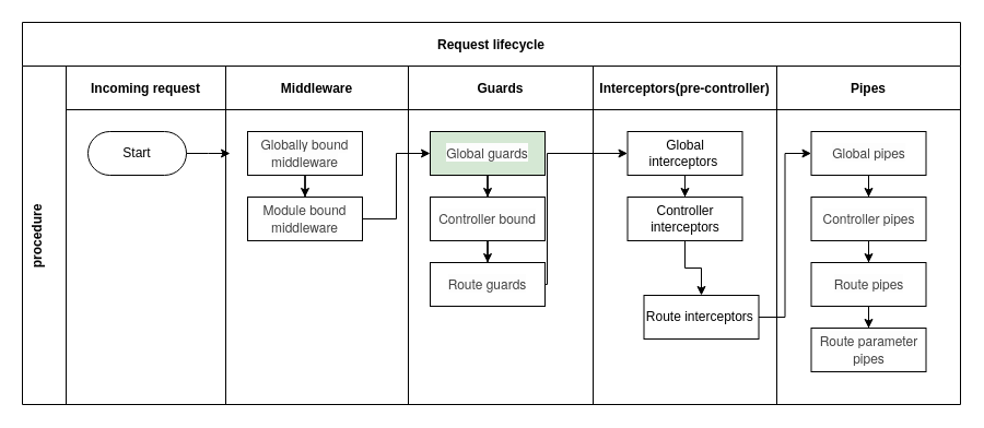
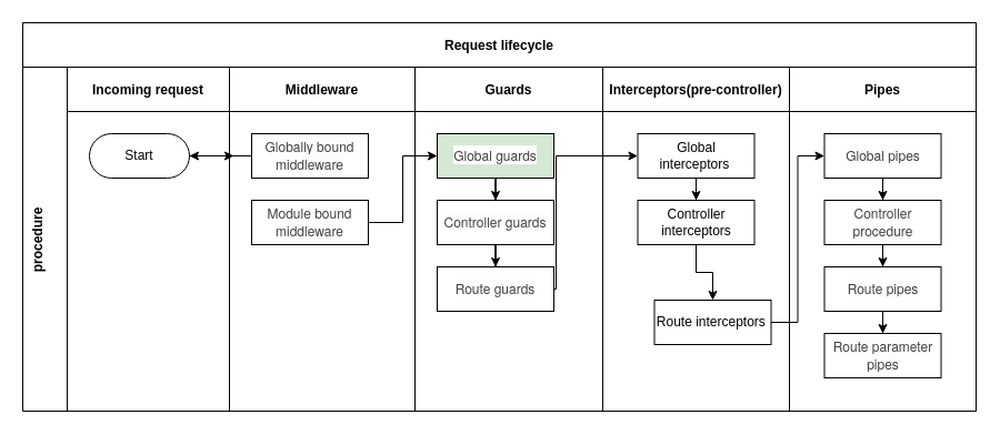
  <mxCell id="0" />
  <mxCell id="1" parent="0" />
  <mxCell id="2" value="Request lifecycle" style="shape=table;childLayout=tableLayout;startSize=40;collapsible=0;recursiveResize=0;expand=0;fillColor=none;fontStyle=1" parent="1" vertex="1"><mxGeometry x="20" y="20" width="858" height="350" as="geometry" /></mxCell>
  <mxCell id="3" value="procedure&#10;" style="shape=tableRow;horizontal=0;swimlaneHead=0;swimlaneBody=0;top=0;left=0;bottom=0;right=0;fillColor=none;points=[[0,0.5],[1,0.5]];portConstraint=eastwest;startSize=40;collapsible=0;recursiveResize=0;expand=0;fontStyle=1;" parent="2" vertex="1"><mxGeometry y="40" width="858" height="310" as="geometry" /></mxCell>
  <mxCell id="4" value="Incoming request" style="swimlane;swimlaneHead=0;swimlaneBody=0;connectable=0;fillColor=none;startSize=40;collapsible=0;recursiveResize=0;expand=0;fontStyle=1;" parent="3" vertex="1"><mxGeometry x="40" width="146" height="310" as="geometry"><mxRectangle width="146" height="310" as="alternateBounds" /></mxGeometry></mxCell>
  <mxCell id="5" value="Start" style="rounded=1;whiteSpace=wrap;html=1;arcSize=50;" parent="4" vertex="1"><mxGeometry x="20" y="60" width="90" height="40" as="geometry" /></mxCell>
  <mxCell id="6" value="Middleware" style="swimlane;swimlaneHead=0;swimlaneBody=0;connectable=0;fillColor=none;startSize=40;collapsible=0;recursiveResize=0;expand=0;fontStyle=1;" parent="3" vertex="1"><mxGeometry x="186" width="167" height="310" as="geometry"><mxRectangle width="167" height="310" as="alternateBounds" /></mxGeometry></mxCell>
- <mxCell id="7" value="" style="edgeStyle=orthogonalEdgeStyle;rounded=0;orthogonalLoop=1;jettySize=auto;html=1;fontSize=12;" edge="1" parent="6" source="8" target="9"><mxGeometry relative="1" as="geometry" /></mxCell>
+ <mxCell id="7" value="" style="edgeStyle=orthogonalEdgeStyle;rounded=0;orthogonalLoop=1;jettySize=auto;html=1;fontSize=12;" edge="1" parent="6" source="8" target="5"><mxGeometry relative="1" as="geometry" /></mxCell>
  <mxCell id="8" value="&lt;span style=&quot;color: rgb(64, 64, 64); font-family: &amp;quot;Source Sans Pro&amp;quot;, &amp;quot;Helvetica Neue&amp;quot;, sans-serif; font-style: normal; font-variant-ligatures: normal; font-variant-caps: normal; font-weight: 400; letter-spacing: normal; orphans: 2; text-align: left; text-indent: 0px; text-transform: none; widows: 2; word-spacing: 0px; -webkit-text-stroke-width: 0px; background-color: rgb(253, 253, 253); text-decoration-thickness: initial; text-decoration-style: initial; text-decoration-color: initial; float: none; display: inline !important;&quot;&gt;&lt;font style=&quot;font-size: 12px;&quot;&gt;Globally bound middleware&lt;/font&gt;&lt;/span&gt;" style="rounded=0;whiteSpace=wrap;html=1;" vertex="1" parent="6"><mxGeometry x="20" y="60" width="105" height="40" as="geometry" /></mxCell>
  <mxCell id="9" value="&lt;span style=&quot;color: rgb(64, 64, 64); font-family: &amp;quot;Source Sans Pro&amp;quot;, &amp;quot;Helvetica Neue&amp;quot;, sans-serif; font-style: normal; font-variant-ligatures: normal; font-variant-caps: normal; font-weight: 400; letter-spacing: normal; orphans: 2; text-align: left; text-indent: 0px; text-transform: none; widows: 2; word-spacing: 0px; -webkit-text-stroke-width: 0px; background-color: rgb(253, 253, 253); text-decoration-thickness: initial; text-decoration-style: initial; text-decoration-color: initial; float: none; display: inline !important;&quot;&gt;&lt;font style=&quot;font-size: 12px;&quot;&gt;Module bound middleware&lt;/font&gt;&lt;/span&gt;" style="rounded=0;whiteSpace=wrap;html=1;" vertex="1" parent="6"><mxGeometry x="20" y="120" width="105" height="40" as="geometry" /></mxCell>
  <mxCell id="10" value="Guards" style="swimlane;swimlaneHead=0;swimlaneBody=0;connectable=0;fillColor=none;startSize=40;collapsible=0;recursiveResize=0;expand=0;fontStyle=1;" parent="3" vertex="1"><mxGeometry x="353" width="169" height="310" as="geometry"><mxRectangle width="169" height="310" as="alternateBounds" /></mxGeometry></mxCell>
  <mxCell id="11" style="edgeStyle=orthogonalEdgeStyle;rounded=0;orthogonalLoop=1;jettySize=auto;html=1;entryX=0.5;entryY=0;entryDx=0;entryDy=0;fontSize=12;" edge="1" parent="10" source="12" target="14"><mxGeometry relative="1" as="geometry" /></mxCell>
  <mxCell id="12" value="&lt;span style=&quot;color: rgb(64, 64, 64); font-family: &amp;quot;Source Sans Pro&amp;quot;, &amp;quot;Helvetica Neue&amp;quot;, sans-serif; font-style: normal; font-variant-ligatures: normal; font-variant-caps: normal; font-weight: 400; letter-spacing: normal; orphans: 2; text-align: left; text-indent: 0px; text-transform: none; widows: 2; word-spacing: 0px; -webkit-text-stroke-width: 0px; background-color: rgb(253, 253, 253); text-decoration-thickness: initial; text-decoration-style: initial; text-decoration-color: initial; float: none; display: inline !important;&quot;&gt;&lt;font style=&quot;font-size: 12px;&quot;&gt;Global guards&lt;/font&gt;&lt;/span&gt;" style="rounded=0;whiteSpace=wrap;html=1;fillColor=#d5e8d4;" vertex="1" parent="10"><mxGeometry x="20" y="60" width="105" height="40" as="geometry" /></mxCell>
  <mxCell id="13" value="" style="edgeStyle=orthogonalEdgeStyle;rounded=0;orthogonalLoop=1;jettySize=auto;html=1;fontSize=12;" edge="1" parent="10" source="14" target="15"><mxGeometry relative="1" as="geometry" /></mxCell>
- <mxCell id="14" value="&lt;span style=&quot;color: rgb(64, 64, 64); font-family: &amp;quot;Source Sans Pro&amp;quot;, &amp;quot;Helvetica Neue&amp;quot;, sans-serif; font-style: normal; font-variant-ligatures: normal; font-variant-caps: normal; font-weight: 400; letter-spacing: normal; orphans: 2; text-align: left; text-indent: 0px; text-transform: none; widows: 2; word-spacing: 0px; -webkit-text-stroke-width: 0px; background-color: rgb(253, 253, 253); text-decoration-thickness: initial; text-decoration-style: initial; text-decoration-color: initial; float: none; display: inline !important;&quot;&gt;&lt;font style=&quot;font-size: 12px;&quot;&gt;Controller bound&lt;/font&gt;&lt;/span&gt;" style="rounded=0;whiteSpace=wrap;html=1;fontSize=12;" vertex="1" parent="10"><mxGeometry x="20" y="120" width="105" height="40" as="geometry" /></mxCell>
+ <mxCell id="14" value="&lt;span style=&quot;color: rgb(64, 64, 64); font-family: &amp;quot;Source Sans Pro&amp;quot;, &amp;quot;Helvetica Neue&amp;quot;, sans-serif; font-style: normal; font-variant-ligatures: normal; font-variant-caps: normal; font-weight: 400; letter-spacing: normal; orphans: 2; text-align: left; text-indent: 0px; text-transform: none; widows: 2; word-spacing: 0px; -webkit-text-stroke-width: 0px; background-color: rgb(253, 253, 253); text-decoration-thickness: initial; text-decoration-style: initial; text-decoration-color: initial; float: none; display: inline !important;&quot;&gt;&lt;font style=&quot;font-size: 12px;&quot;&gt;Controller guards&lt;/font&gt;&lt;/span&gt;" style="rounded=0;whiteSpace=wrap;html=1;fontSize=12;" vertex="1" parent="10"><mxGeometry x="20" y="120" width="105" height="40" as="geometry" /></mxCell>
  <mxCell id="15" value="&lt;span style=&quot;color: rgb(64, 64, 64); font-family: &amp;quot;Source Sans Pro&amp;quot;, &amp;quot;Helvetica Neue&amp;quot;, sans-serif; font-style: normal; font-variant-ligatures: normal; font-variant-caps: normal; font-weight: 400; letter-spacing: normal; orphans: 2; text-align: left; text-indent: 0px; text-transform: none; widows: 2; word-spacing: 0px; -webkit-text-stroke-width: 0px; background-color: rgb(253, 253, 253); text-decoration-thickness: initial; text-decoration-style: initial; text-decoration-color: initial; float: none; display: inline !important;&quot;&gt;&lt;font style=&quot;font-size: 12px;&quot;&gt;Route guards&lt;/font&gt;&lt;/span&gt;" style="rounded=0;whiteSpace=wrap;html=1;fontSize=12;" vertex="1" parent="10"><mxGeometry x="20" y="180" width="105" height="40" as="geometry" /></mxCell>
  <mxCell id="16" value="Interceptors(pre-controller)" style="swimlane;swimlaneHead=0;swimlaneBody=0;connectable=0;fillColor=none;startSize=40;collapsible=0;recursiveResize=0;expand=0;fontStyle=1;" vertex="1" parent="3"><mxGeometry x="522" width="168" height="310" as="geometry"><mxRectangle width="168" height="310" as="alternateBounds" /></mxGeometry></mxCell>
  <mxCell id="17" value="" style="edgeStyle=orthogonalEdgeStyle;rounded=0;orthogonalLoop=1;jettySize=auto;html=1;fontSize=12;" edge="1" parent="16" source="18" target="20"><mxGeometry relative="1" as="geometry" /></mxCell>
  <mxCell id="18" value="Global interceptors&amp;nbsp;" style="rounded=0;whiteSpace=wrap;html=1;fontSize=12;" vertex="1" parent="16"><mxGeometry x="31.5" y="60" width="105" height="40" as="geometry" /></mxCell>
  <mxCell id="19" value="" style="edgeStyle=orthogonalEdgeStyle;rounded=0;orthogonalLoop=1;jettySize=auto;html=1;fontSize=12;" edge="1" parent="16" source="20" target="21"><mxGeometry relative="1" as="geometry" /></mxCell>
  <mxCell id="20" value="Controller interceptors" style="rounded=0;whiteSpace=wrap;html=1;fontSize=12;" vertex="1" parent="16"><mxGeometry x="31.5" y="120" width="105" height="40" as="geometry" /></mxCell>
  <mxCell id="21" value="Route interceptors&amp;nbsp;" style="rounded=0;whiteSpace=wrap;html=1;fontSize=12;" vertex="1" parent="16"><mxGeometry x="46.5" y="210" width="105" height="40" as="geometry" /></mxCell>
  <mxCell id="22" value="Pipes" style="swimlane;swimlaneHead=0;swimlaneBody=0;connectable=0;fillColor=none;startSize=40;collapsible=0;recursiveResize=0;expand=0;fontStyle=1;" vertex="1" parent="3"><mxGeometry x="690" width="168" height="310" as="geometry"><mxRectangle width="168" height="310" as="alternateBounds" /></mxGeometry></mxCell>
  <mxCell id="23" style="edgeStyle=orthogonalEdgeStyle;rounded=0;orthogonalLoop=1;jettySize=auto;html=1;entryX=0.5;entryY=0;entryDx=0;entryDy=0;fontSize=12;" edge="1" parent="22" source="24" target="26"><mxGeometry relative="1" as="geometry" /></mxCell>
  <mxCell id="24" value="&lt;span style=&quot;color: rgb(64, 64, 64); font-family: &amp;quot;Source Sans Pro&amp;quot;, &amp;quot;Helvetica Neue&amp;quot;, sans-serif; font-style: normal; font-variant-ligatures: normal; font-variant-caps: normal; font-weight: 400; letter-spacing: normal; orphans: 2; text-align: left; text-indent: 0px; text-transform: none; widows: 2; word-spacing: 0px; -webkit-text-stroke-width: 0px; background-color: rgb(253, 253, 253); text-decoration-thickness: initial; text-decoration-style: initial; text-decoration-color: initial; float: none; display: inline !important;&quot;&gt;&lt;font style=&quot;font-size: 12px;&quot;&gt;Global pipes&lt;/font&gt;&lt;/span&gt;" style="rounded=0;whiteSpace=wrap;html=1;" vertex="1" parent="22"><mxGeometry x="31.5" y="60" width="105" height="40" as="geometry" /></mxCell>
  <mxCell id="25" style="edgeStyle=orthogonalEdgeStyle;rounded=0;orthogonalLoop=1;jettySize=auto;html=1;entryX=0.5;entryY=0;entryDx=0;entryDy=0;fontSize=12;" edge="1" parent="22" source="26" target="27"><mxGeometry relative="1" as="geometry" /></mxCell>
- <mxCell id="26" value="&lt;span style=&quot;color: rgb(64, 64, 64); font-family: &amp;quot;Source Sans Pro&amp;quot;, &amp;quot;Helvetica Neue&amp;quot;, sans-serif; font-style: normal; font-variant-ligatures: normal; font-variant-caps: normal; font-weight: 400; letter-spacing: normal; orphans: 2; text-align: left; text-indent: 0px; text-transform: none; widows: 2; word-spacing: 0px; -webkit-text-stroke-width: 0px; background-color: rgb(253, 253, 253); text-decoration-thickness: initial; text-decoration-style: initial; text-decoration-color: initial; float: none; display: inline !important;&quot;&gt;&lt;font style=&quot;font-size: 12px;&quot;&gt;Controller pipes&lt;/font&gt;&lt;/span&gt;" style="rounded=0;whiteSpace=wrap;html=1;fontSize=12;" vertex="1" parent="22"><mxGeometry x="31.5" y="120" width="105" height="40" as="geometry" /></mxCell>
+ <mxCell id="26" value="&lt;span style=&quot;color: rgb(64, 64, 64); font-family: &amp;quot;Source Sans Pro&amp;quot;, &amp;quot;Helvetica Neue&amp;quot;, sans-serif; font-style: normal; font-variant-ligatures: normal; font-variant-caps: normal; font-weight: 400; letter-spacing: normal; orphans: 2; text-align: left; text-indent: 0px; text-transform: none; widows: 2; word-spacing: 0px; -webkit-text-stroke-width: 0px; background-color: rgb(253, 253, 253); text-decoration-thickness: initial; text-decoration-style: initial; text-decoration-color: initial; float: none; display: inline !important;&quot;&gt;&lt;font style=&quot;font-size: 12px;&quot;&gt;Controller procedure&lt;/font&gt;&lt;/span&gt;" style="rounded=0;whiteSpace=wrap;html=1;fontSize=12;" vertex="1" parent="22"><mxGeometry x="31.5" y="120" width="105" height="40" as="geometry" /></mxCell>
  <mxCell id="27" value="&lt;span style=&quot;color: rgb(64, 64, 64); font-family: &amp;quot;Source Sans Pro&amp;quot;, &amp;quot;Helvetica Neue&amp;quot;, sans-serif; font-style: normal; font-variant-ligatures: normal; font-variant-caps: normal; font-weight: 400; letter-spacing: normal; orphans: 2; text-align: left; text-indent: 0px; text-transform: none; widows: 2; word-spacing: 0px; -webkit-text-stroke-width: 0px; background-color: rgb(253, 253, 253); text-decoration-thickness: initial; text-decoration-style: initial; text-decoration-color: initial; float: none; display: inline !important;&quot;&gt;&lt;font style=&quot;font-size: 12px;&quot;&gt;Route pipes&lt;/font&gt;&lt;/span&gt;" style="rounded=0;whiteSpace=wrap;html=1;fontSize=12;" vertex="1" parent="22"><mxGeometry x="31.5" y="180" width="105" height="40" as="geometry" /></mxCell>
  <mxCell id="28" value="" style="edgeStyle=orthogonalEdgeStyle;rounded=0;orthogonalLoop=1;jettySize=auto;html=1;fontSize=12;" edge="1" parent="3" source="5"><mxGeometry relative="1" as="geometry"><mxPoint x="190" y="80" as="targetPoint" /></mxGeometry></mxCell>
  <mxCell id="29" style="edgeStyle=orthogonalEdgeStyle;rounded=0;orthogonalLoop=1;jettySize=auto;html=1;entryX=0;entryY=0.5;entryDx=0;entryDy=0;fontSize=12;" edge="1" parent="3" source="9" target="12"><mxGeometry relative="1" as="geometry" /></mxCell>
  <mxCell id="30" value="" style="edgeStyle=orthogonalEdgeStyle;rounded=0;orthogonalLoop=1;jettySize=auto;html=1;fontSize=12;" edge="1" parent="3" source="15" target="18"><mxGeometry relative="1" as="geometry"><Array as="points"><mxPoint x="480" y="200" /><mxPoint x="480" y="80" /></Array></mxGeometry></mxCell>
  <mxCell id="31" style="edgeStyle=orthogonalEdgeStyle;rounded=0;orthogonalLoop=1;jettySize=auto;html=1;entryX=0;entryY=0.5;entryDx=0;entryDy=0;fontSize=12;" edge="1" parent="3" source="21" target="24"><mxGeometry relative="1" as="geometry" /></mxCell>
  <mxCell id="32" value="&lt;span style=&quot;color: rgb(64, 64, 64); font-family: &amp;quot;Source Sans Pro&amp;quot;, &amp;quot;Helvetica Neue&amp;quot;, sans-serif; font-style: normal; font-variant-ligatures: normal; font-variant-caps: normal; font-weight: 400; letter-spacing: normal; orphans: 2; text-align: left; text-indent: 0px; text-transform: none; widows: 2; word-spacing: 0px; -webkit-text-stroke-width: 0px; background-color: rgb(253, 253, 253); text-decoration-thickness: initial; text-decoration-style: initial; text-decoration-color: initial; float: none; display: inline !important;&quot;&gt;&lt;font style=&quot;font-size: 12px;&quot;&gt;Route parameter pipes&lt;/font&gt;&lt;/span&gt;" style="rounded=0;whiteSpace=wrap;html=1;fontSize=12;" vertex="1" parent="1"><mxGeometry x="741.5" y="300" width="105" height="40" as="geometry" /></mxCell>
  <mxCell id="33" value="" style="edgeStyle=orthogonalEdgeStyle;rounded=0;orthogonalLoop=1;jettySize=auto;html=1;fontSize=12;" edge="1" parent="1" source="27" target="32"><mxGeometry relative="1" as="geometry" /></mxCell>
